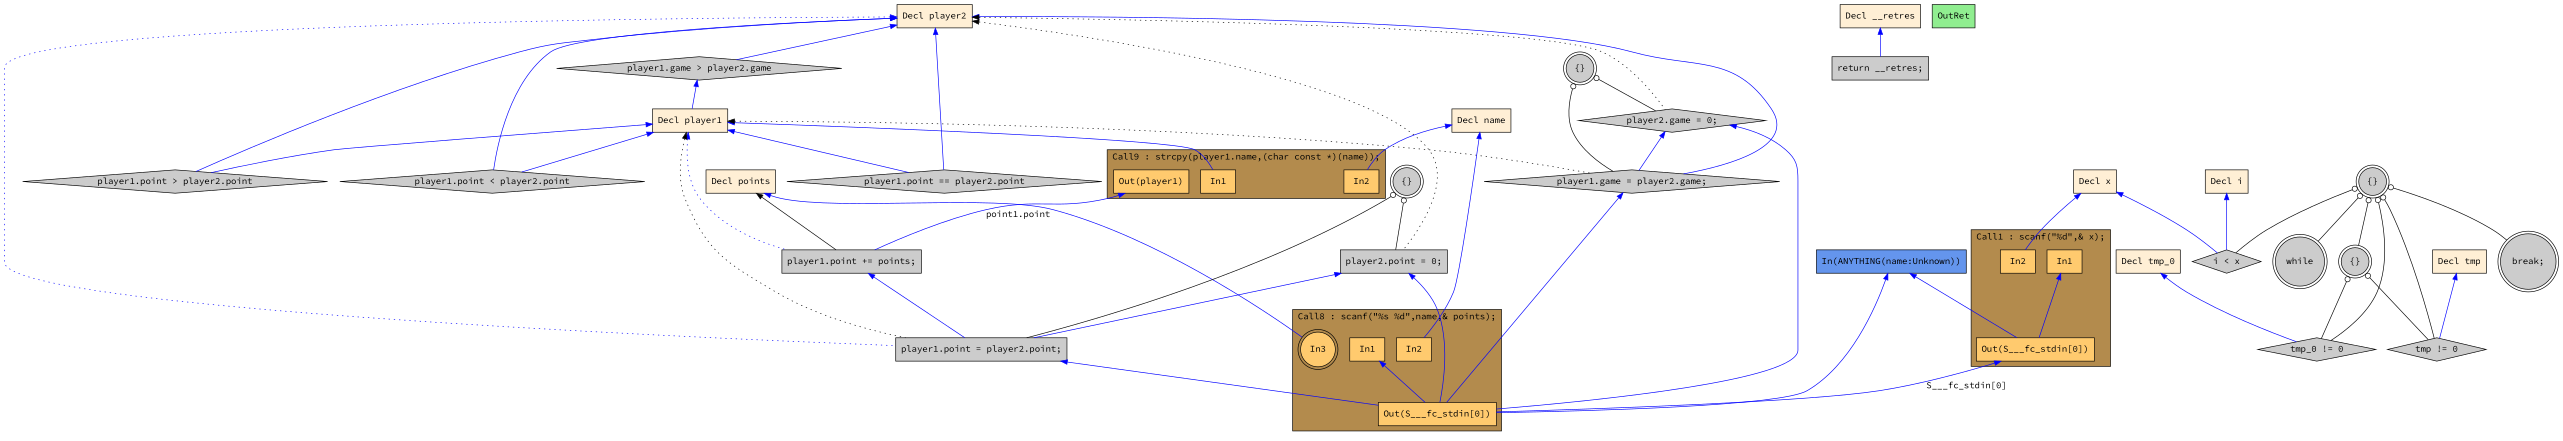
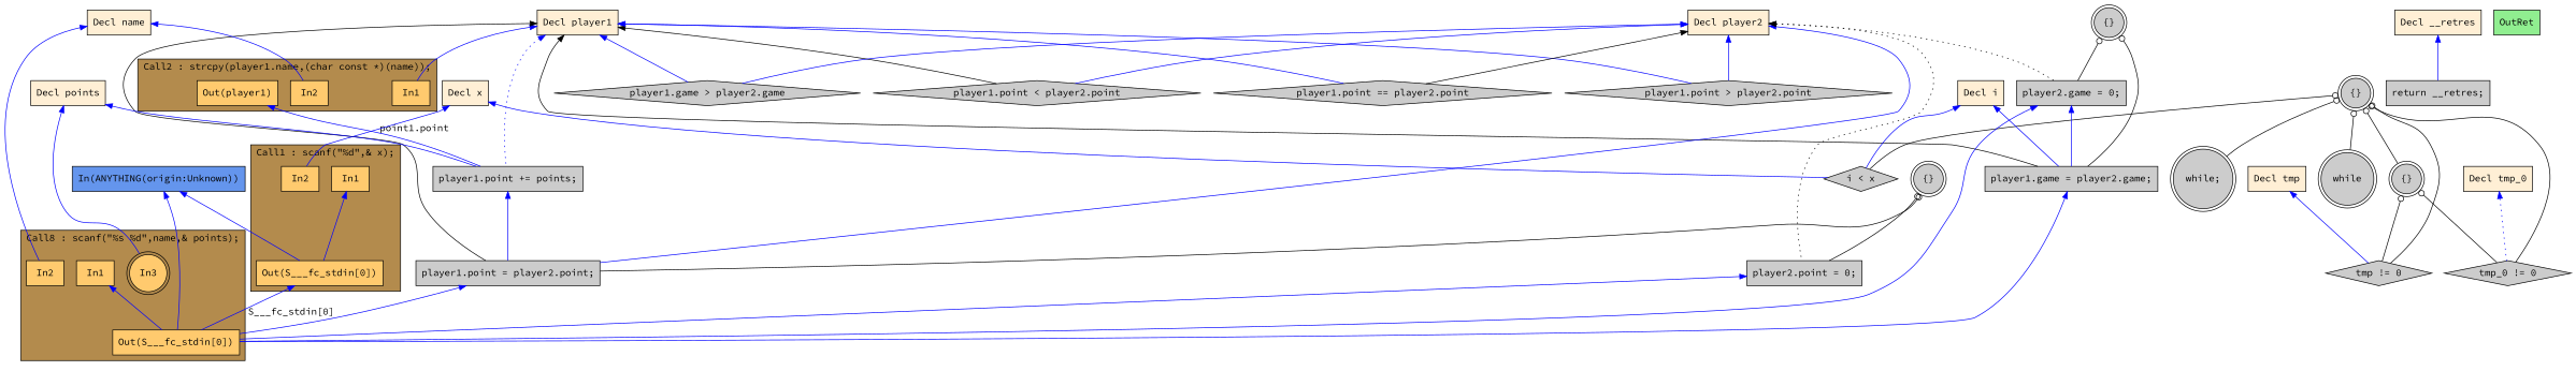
  digraph {
    fontname="Source Code Pro"
    rankdir=TB
    node [fillcolor="#CCCCCC" fontname="Source Code Pro" shape=box style=filled]
    edge [color="#0000FF" dir=back fontname="Source Code Pro"]
    n1 [fillcolor="#FFCA6E" label=In1]
    n2 [fillcolor="#FFCA6E" label=In2]
    n3 [fillcolor="#FFCA6E" label="Out(S___fc_stdin[0])"]
    n4 [fillcolor="#FFCA6E" label=In3 shape=doublecircle]
    n5 [fillcolor="#FFCA6E" label="Out(S___fc_stdin[0])"]
    n6 [fillcolor="#FFCA6E" label=In1]
    n7 [fillcolor="#FFCA6E" label=In2]
    n8 [fillcolor="#FFCA6E" label=In1]
    n9 [fillcolor="#FFCA6E" label=In2]
    n10 [fillcolor="#FFCA6E" label="Out(player1)"]
    n11 [label="player1.point += points;"]
    n12 [label="player1.point = player2.point;"]
    n13 [label="{}" shape=doublecircle]
    n14 [label=while shape=doublecircle]
    n15 [label="i < x" shape=diamond]
    n16 [label="{}" shape=doublecircle]
    n17 [label="tmp_0 != 0" shape=diamond]
    n18 [label="tmp != 0" shape=diamond]
-   n19 [label="break;" shape=doublecircle]
+   n19 [label="while;" shape=doublecircle]
    n20 [fillcolor="#FFEFD5" label="Decl x"]
    n21 [fillcolor="#FFEFD5" label="Decl player1"]
    n22 [label="player1.point > player2.point" shape=diamond]
    n23 [label="player1.point < player2.point" shape=diamond]
    n24 [label="player1.point == player2.point" shape=diamond]
    n25 [label="player1.game > player2.game" shape=diamond]
-   n26 [label="player1.game = player2.game;" shape=diamond]
+   n26 [label="player1.game = player2.game;"]
    n27 [fillcolor="#FFEFD5" label="Decl player2"]
    n28 [label="player2.point = 0;"]
-   n29 [label="player2.game = 0;" shape=diamond]
+   n29 [label="player2.game = 0;"]
    n30 [fillcolor="#FFEFD5" label="Decl name"]
    n31 [fillcolor="#FFEFD5" label="Decl points"]
    n32 [fillcolor="#FFEFD5" label="Decl i"]
    n33 [fillcolor="#FFEFD5" label="Decl tmp"]
    n34 [fillcolor="#FFEFD5" label="Decl tmp_0"]
    n35 [label="return __retres;"]
    n36 [fillcolor="#FFEFD5" label="Decl __retres"]
    n37 [fillcolor="#90EE90" label=OutRet]
-   n38 [fillcolor="#6495ED" label="In(ANYTHING(name:Unknown))"]
+   n38 [fillcolor="#6495ED" label="In(ANYTHING(origin:Unknown))"]
    n39 [label="{}" shape=doublecircle]
    n40 [label="{}" shape=doublecircle]
    subgraph cluster_1 {
      fillcolor="#B38B4D"
      label="Call1 : scanf(\"%d\",& x);"
      style=filled
      n1
      n2
      n3
    }
    subgraph cluster_2 {
      fillcolor="#B38B4D"
      label="Call8 : scanf(\"%s %d\",name,& points);"
      style=filled
      n4
      n5
      n6
      n7
    }
    subgraph cluster_3 {
      fillcolor="#B38B4D"
-     label="Call9 : strcpy(player1.name,(char const *)(name));"
+     label="Call2 : strcpy(player1.name,(char const *)(name));"
      style=filled
      n8
      n9
      n10
    }
    n1 -> n3
    n3 -> n5 [label="S___fc_stdin[0]"]
    n6 -> n5
    n10 -> n11 [label="point1.point"]
    n11 -> n12
    n12 -> n5
    n13 -> n14 [arrowtail=odot color="#000000"]
    n13 -> n15 [arrowtail=odot color="#000000"]
    n13 -> n16 [arrowtail=odot color="#000000"]
    n13 -> n17 [arrowtail=odot color="#000000"]
    n13 -> n18 [arrowtail=odot color="#000000"]
    n13 -> n19 [arrowtail=odot color="#000000"]
    n16 -> n17 [arrowtail=odot color="#000000"]
    n16 -> n18 [arrowtail=odot color="#000000"]
    n20 -> n2
    n20 -> n15
    n21 -> n8
    n21 -> n11 [style=dotted]
-   n21 -> n12 [color="#000000" style=dotted]
+   n21 -> n12 [color="#000000" style=solid]
    n21 -> n22
-   n21 -> n23
+   n21 -> n23 [color="#000000"]
    n21 -> n24
-   n25 -> n21
-   n21 -> n26 [color="#000000" style=dotted]
+   n21 -> n25
+   n21 -> n26 [color="#000000" style=solid]
    n26 -> n5
-   n27 -> n12 [style=dotted]
+   n27 -> n12
    n27 -> n22
    n27 -> n23
-   n27 -> n24
+   n27 -> n24 [color="#000000"]
    n27 -> n25
-   n27 -> n26
+   n32 -> n26
    n27 -> n28 [color="#000000" style=dotted]
    n27 -> n29 [color="#000000" style=dotted]
    n28 -> n5
-   n28 -> n12
    n29 -> n5
    n29 -> n26
    n30 -> n7
    n30 -> n9
    n31 -> n4
-   n31 -> n11 [color="#000000"]
+   n31 -> n11
    n32 -> n15
    n33 -> n18
-   n34 -> n17
+   n34 -> n17 [style=dotted]
    n36 -> n35
    n38 -> n3
    n38 -> n5
    n39 -> n12 [arrowtail=odot color="#000000"]
    n39 -> n28 [arrowtail=odot color="#000000"]
    n40 -> n26 [arrowtail=odot color="#000000"]
    n40 -> n29 [arrowtail=odot color="#000000"]
  }
